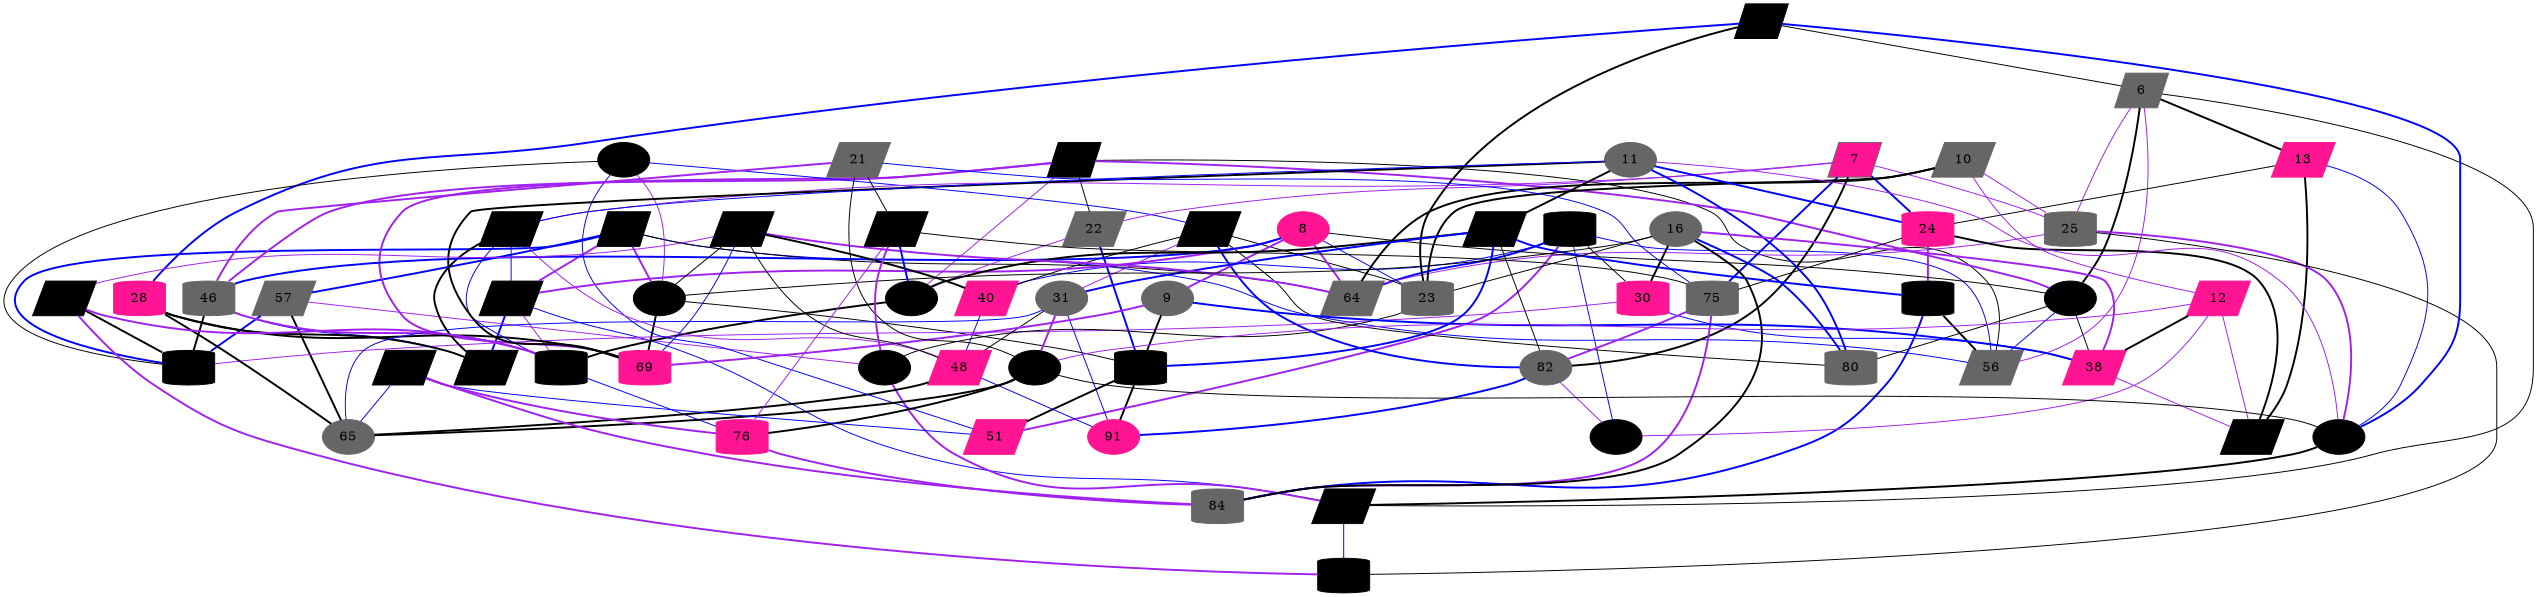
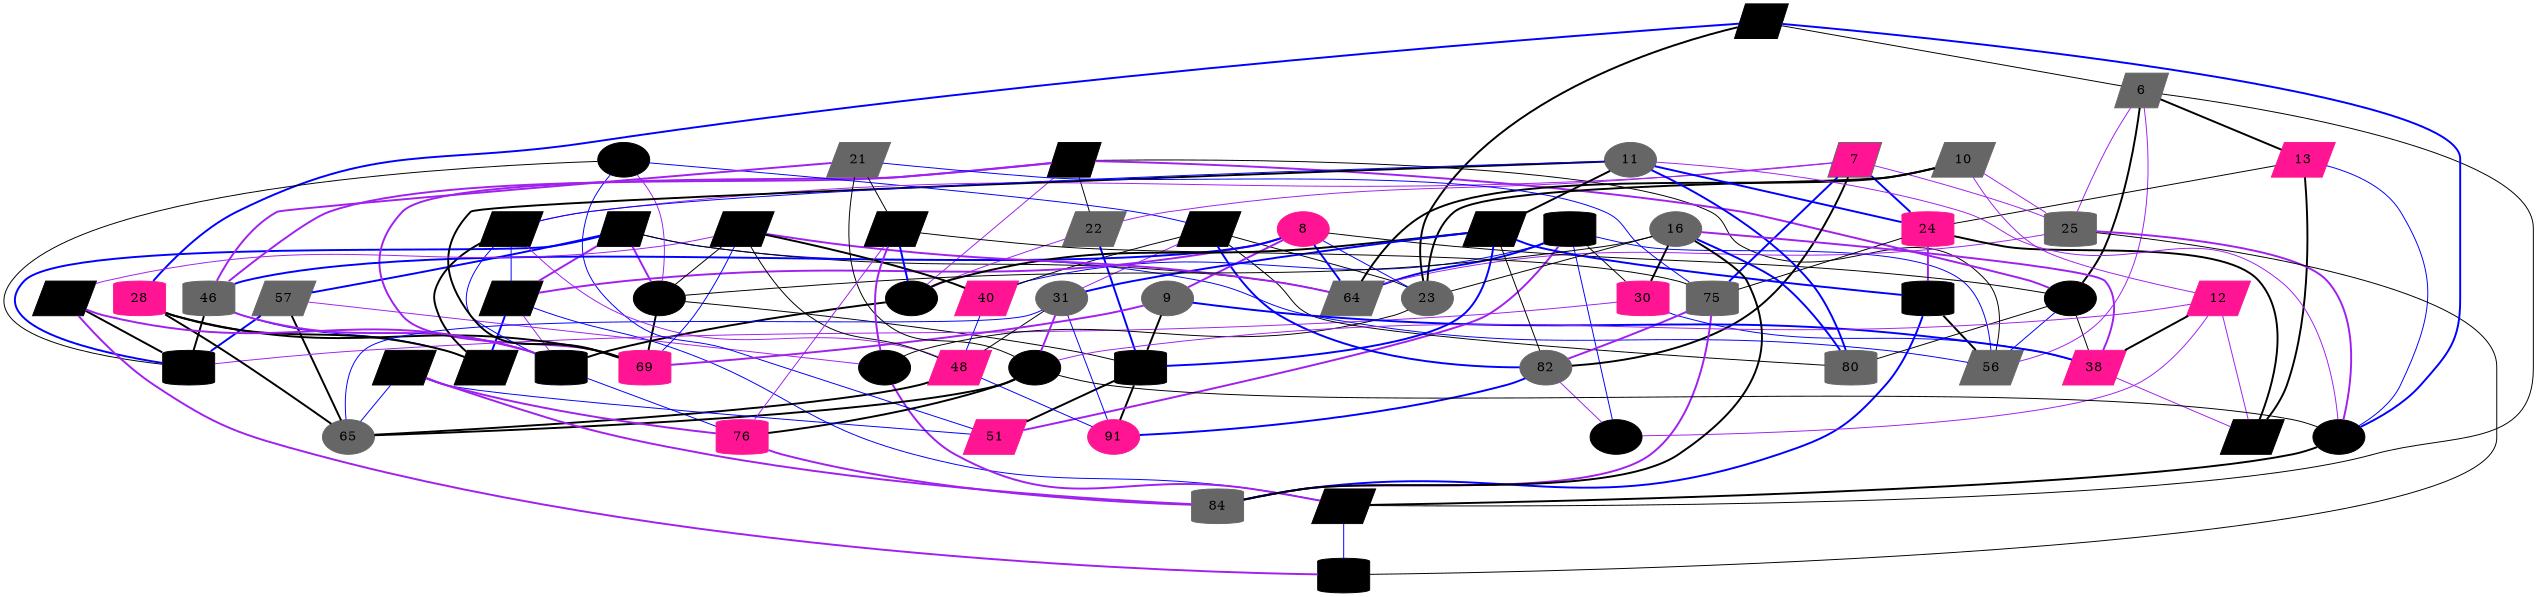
  graph {
    node [color=black shape=parallelogram style=filled]
    edge [color=black style=bold]
    1 [super="+41"]
    18 [shape=ellipse super="+61"]
    42 [super="+88"]
    56 [color=gray40 super="+85"]
    57 [color=gray40]
    64 [color=gray40 super="+79"]
    67 [shape=cylinder super="+71"]
    69 [color=deeppink shape=cylinder super="+90"]
    44 [shape=cylinder super="+87"]
    77 [super="+96"]
    62
    73 [shape=cylinder super="+99"]
    66 [shape=ellipse]
    65 [color=gray40 shape=ellipse super="+81"]
    2 [super="+50"]
    22 [color=gray40]
    26 [shape=ellipse super="+54"]
    46 [color=gray40 shape=cylinder super="+63"]
    59 [shape=ellipse super="+98"]
    38 [color=deeppink super="+45"]
    80 [color=gray40 shape=cylinder]
    3 [shape=cylinder super="+53"]
    30 [color=deeppink shape=cylinder]
    40 [color=deeppink]
    51 [color=deeppink]
    92 [shape=ellipse]
    48 [color=deeppink super="+55"]
    6 [color=gray40 super="+72"]
    13 [color=deeppink]
    25 [color=gray40 shape=cylinder super="+43"]
    4
-   23 [color=gray40 shape=cylinder super="+52"]
+   23 [color=gray40 shape=ellipse super="+52"]
    28 [color=deeppink shape=cylinder]
    47 [shape=ellipse super="+74"]
    17 [super="+60"]
    82 [color=gray40 shape=ellipse super="+100"]
    31 [color=gray40 shape=ellipse super="+34"]
    5 [shape=ellipse]
    24 [color=deeppink shape=cylinder super="+33"]
    93
    95 [shape=cylinder]
    7 [color=gray40 fillcolor=deeppink super="+19"]
    15 [super="+29"]
    75 [color=gray40 shape=cylinder super="+83"]
    35 [shape=cylinder]
    84 [color=gray40 shape=cylinder super="+89"]
    91 [color=deeppink shape=ellipse]
    8 [color=deeppink shape=ellipse super="+78"]
    9 [color=gray40 shape=ellipse]
    12 [color=deeppink super="+39"]
    32 [shape=ellipse super="+37"]
    10 [color=gray40]
    11 [color=gray40 shape=ellipse super="+94"]
    27 [super="+68"]
    76 [color=deeppink shape=cylinder super="+86"]
    14 [super="+70"]
    20
    16 [color=gray40 shape=ellipse super="+58"]
    21 [color=gray40]
    49 [super="+97"]
    36
    1 -- 18 [color=purple]
    1 -- 42 [color=purple]
    1 -- 56 [color=blue style=solid]
    1 -- 57 [color=blue]
    1 -- 64 [style=solid]
    1 -- 67 [color=blue]
    18 -- 69
    18 -- 44 [style=solid]
    42 -- 77 [color=blue style=solid]
    42 -- 62 [color=blue]
    42 -- 73 [color=purple style=solid]
    57 -- 67 [color=blue]
    57 -- 66 [color=purple style=solid]
    57 -- 65
    44 -- 51
    44 -- 91
    77 -- 95 [color=blue style=solid weight=2]
    73 -- 76 [color=blue style=solid]
    66 -- 77 [color=purple]
    2 -- 56 [style=solid]
    2 -- 69 [color=purple]
    2 -- 22 [style=solid]
    2 -- 26 [color=purple]
    2 -- 46 [color=purple]
    2 -- 59 [color=purple style=solid]
    22 -- 44 [color=blue]
    22 -- 59 [color=purple style=solid]
    26 -- 56 [color=blue style=solid]
    26 -- 38 [style=solid]
    26 -- 80 [style=solid]
    46 -- 67
    46 -- 62 [color=blue style=solid]
    46 -- 73 [color=purple]
    59 -- 73
    38 -- 93 [color=purple style=solid]
    3 -- 56 [color=blue style=solid]
    3 -- 64 [color=blue]
    3 -- 30 [style=solid]
    3 -- 40 [color=blue style=solid]
    3 -- 51 [color=purple]
    3 -- 92 [color=blue style=solid]
    30 -- 67 [color=purple style=solid]
    30 -- 38 [color=blue style=solid]
    40 -- 48 [color=blue style=solid]
    48 -- 65
    48 -- 91 [color=blue style=solid]
    6 -- 56 [color=purple style=solid]
    6 -- 77 [style=solid]
    6 -- 26
    6 -- 13
    6 -- 25 [color=purple style=solid]
    13 -- 47 [color=blue style=solid]
    13 -- 24 [style=solid]
    13 -- 93
    25 -- 64 [color=purple style=solid]
    25 -- 47 [color=purple]
    25 -- 95 [style=solid]
    4 -- 6 [style=solid]
    4 -- 23
    4 -- 28 [color=blue]
    4 -- 47 [color=blue]
    23 -- 66 [style=solid]
    28 -- 69
    28 -- 62
    28 -- 65
    47 -- 77
    17 -- 80 [style=solid]
    17 -- 40 [style=solid]
    17 -- 23 [style=solid]
    17 -- 82 [color=blue]
    17 -- 31 [color=purple style=solid]
    82 -- 92 [color=purple style=solid]
    82 -- 91 [color=blue]
    31 -- 65 [color=blue style=solid]
    31 -- 48 [style=solid]
    31 -- 91 [color=blue style=solid]
    31 -- 32 [color=purple]
    5 -- 18 [color=purple style=solid]
    5 -- 67 [style=solid]
    5 -- 51 [color=blue style=solid]
    5 -- 17 [color=blue style=solid]
    24 -- 93
    24 -- 75 [style=solid]
    24 -- 35 [color=purple]
    7 -- 22 [color=purple style=solid]
    7 -- 25 [color=purple style=solid]
    7 -- 82
    7 -- 24 [color=blue]
    7 -- 15 [color=purple style=solid]
    7 -- 75 [color=blue]
    15 -- 42 [color=blue style=solid]
    15 -- 62
    15 -- 73 [color=blue style=solid]
    15 -- 48 [color=purple style=solid]
    75 -- 82 [color=purple]
    75 -- 84 [color=purple]
    35 -- 56
    35 -- 84 [color=blue]
    8 -- 42 [color=purple]
-   8 -- 64 [color=purple]
+   8 -- 64 [color=blue]
    8 -- 26 [style=solid]
    8 -- 46 [color=blue]
    8 -- 23 [color=blue style=solid]
    8 -- 9 [color=purple]
    9 -- 69 [color=purple]
    9 -- 44
    9 -- 38 [color=blue]
    12 -- 38
    12 -- 92 [color=purple style=solid weight=2]
    12 -- 93 [color=purple style=solid]
    12 -- 32 [color=purple style=solid]
    32 -- 65
    32 -- 47 [style=solid]
    32 -- 76
    10 -- 64
    10 -- 25 [color=purple style=solid]
    10 -- 23
    10 -- 12 [color=purple style=solid]
    11 -- 69
    11 -- 80 [color=blue]
    11 -- 47 [color=purple style=solid]
    11 -- 24 [color=blue]
    11 -- 15 [color=blue style=solid]
    11 -- 27
    27 -- 44 [color=blue]
    27 -- 59
    27 -- 82 [style=solid]
    27 -- 31 [color=blue]
    27 -- 35 [color=blue]
    76 -- 84 [color=purple weight=2]
    14 -- 18 [style=solid]
    14 -- 64 [color=purple]
    14 -- 69 [color=blue style=solid]
    14 -- 40
    14 -- 48 [style=solid]
    14 -- 20 [color=purple style=solid]
    20 -- 67
    20 -- 73 [color=purple]
    20 -- 95 [color=purple]
    16 -- 18 [style=solid]
    16 -- 38 [color=purple]
    16 -- 80 [color=blue]
    16 -- 30
    16 -- 23 [style=solid]
    16 -- 84
    21 -- 46 [color=purple]
    21 -- 75 [color=blue style=solid]
    21 -- 32 [style=solid]
    21 -- 49 [style=solid]
    49 -- 66 [color=purple]
    49 -- 59 [color=blue weight=2]
    49 -- 75 [style=solid]
    49 -- 76 [color=purple style=solid]
    36 -- 65 [color=blue style=solid]
    36 -- 51 [color=blue style=solid]
    36 -- 84 [color=purple]
    36 -- 76 [color=purple]
  }
